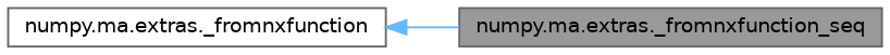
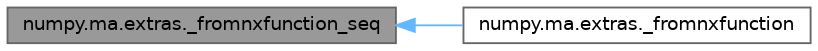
  digraph {
    rankdir=LR
    node [color=gray40 fontname=Helvetica fontsize=10 shape=box style=filled]
    n1 [fillcolor=grey60 fontcolor=black height=0.2 label="numpy.ma.extras._fromnxfunction_seq" width=0.4]
    n2 [fillcolor=white height=0.2 label="numpy.ma.extras._fromnxfunction" width=0.4]
-   n2 -> n1 [color=steelblue1 dir=back fontname=Helvetica fontsize=10 labelfontname=Helvetica labelfontsize=10 style=solid]
+   n1 -> n2 [color=steelblue1 dir=back fontname=Helvetica fontsize=10 labelfontname=Helvetica labelfontsize=10 style=solid]
  }
